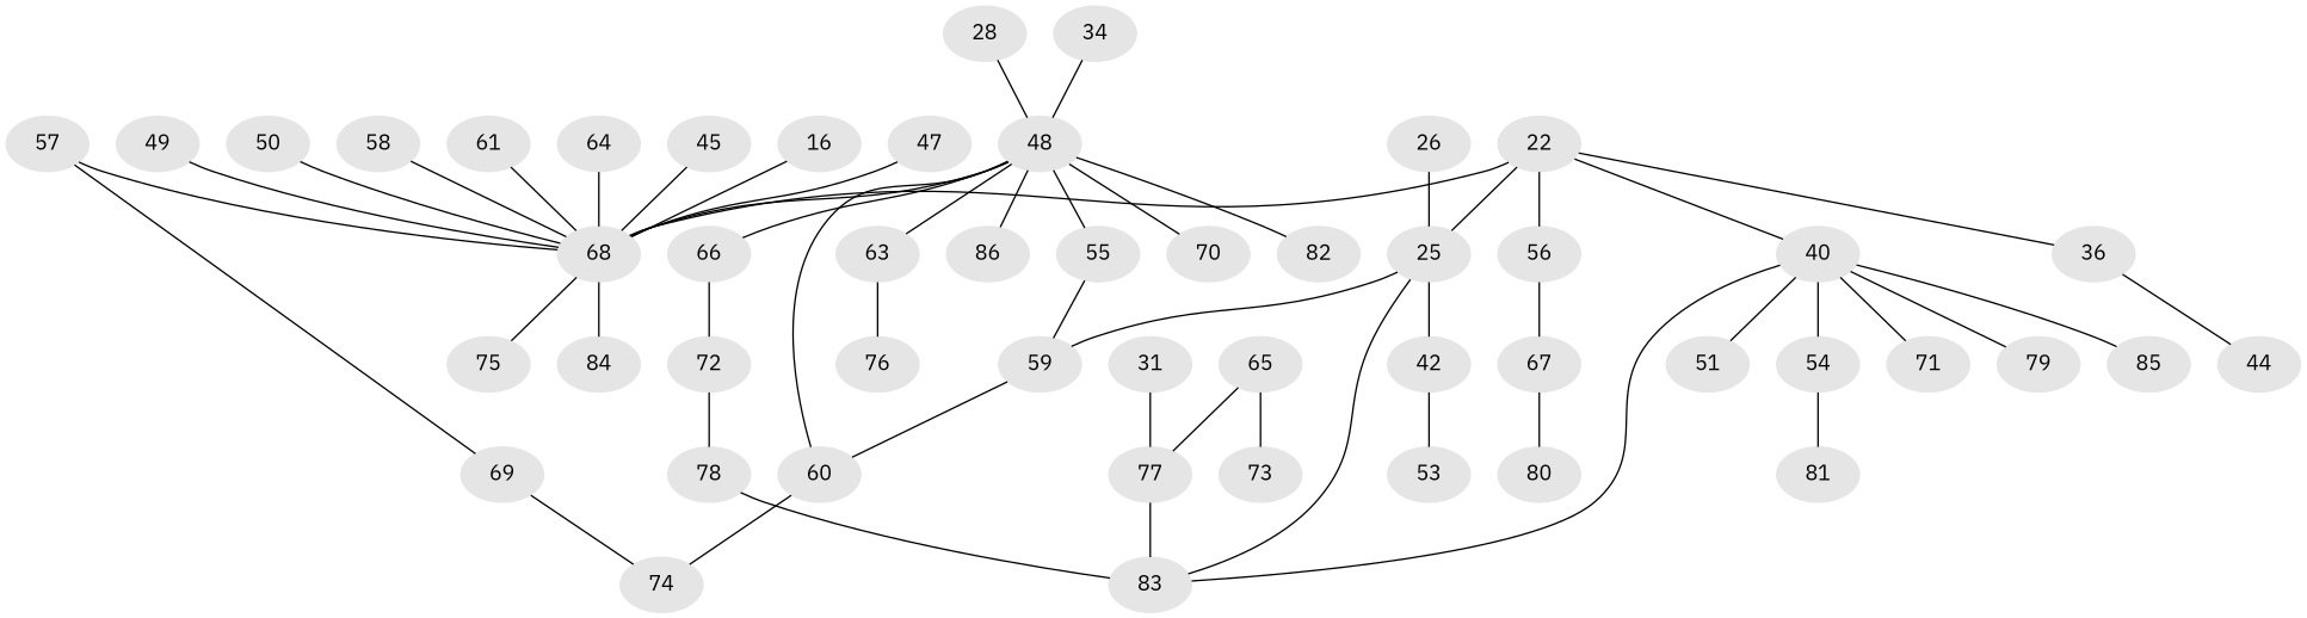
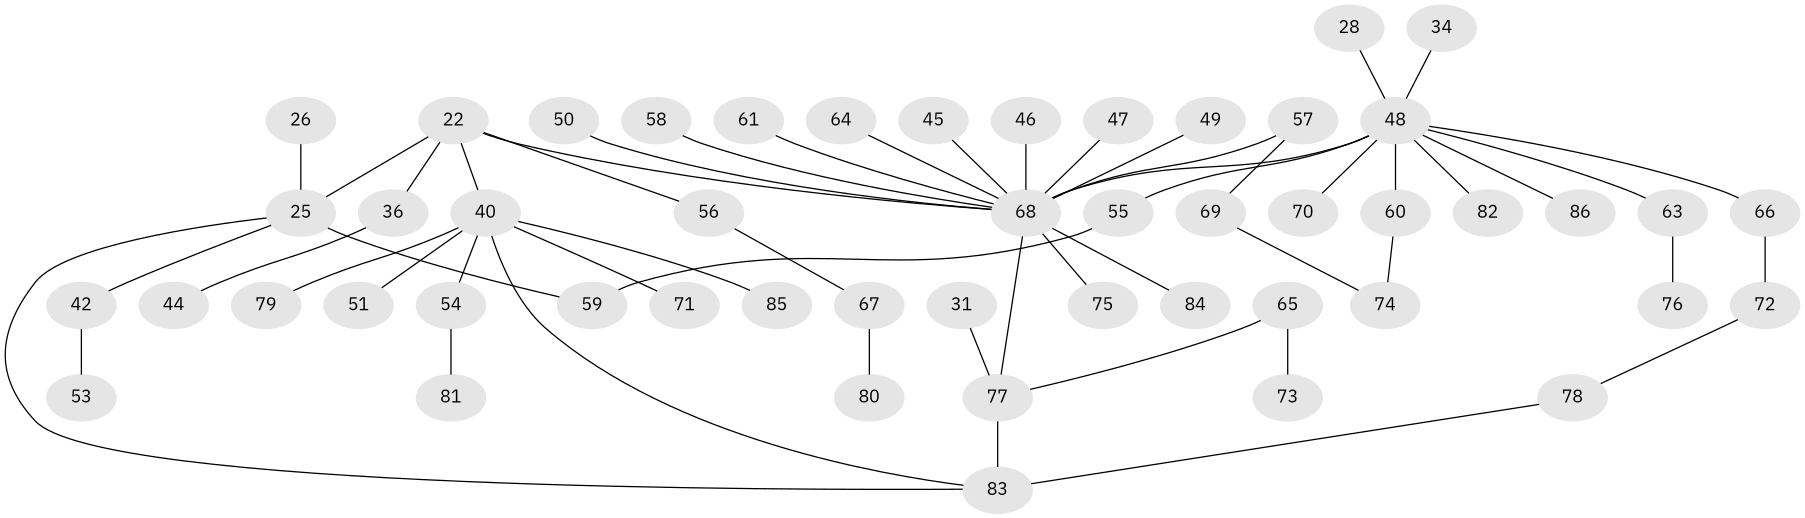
  graph {
    fontname="IBM Plex Sans"
    node [color=gray90 fontname="IBM Plex Sans" style=filled]
    edge [fontname="IBM Plex Sans"]
    22 [super="+2"]
    25 [super="+9"]
    36
    40 [super="+38+33"]
    56 [super="+52"]
    68 [super="+21+43+32+13+20+35+30"]
    42
    59
    83 [super="+6+10"]
    44
    51
    54
    71
    79
    85
    67
    77 [super="+14"]
    75
    84
    n20 [label=26]
    53
    60
    48 [super="+18+41"]
    55 [super="+23+26+39"]
    63
    66
    70
    82
    86
    28
    31
    34
    81
    45
-   46 [label=16]
+   46
    47
    74
    76
    72
    49
    50
    80
    57
    69
    58
    61
    64
    65
    73
    78
    22 -- 25 [weight=2]
    22 -- 36
    22 -- 40
    22 -- 56
    22 -- 68
    25 -- 42
    25 -- 59
    25 -- 83
    36 -- 44
    40 -- 83
    40 -- 51
    40 -- 54
    40 -- 71
    40 -- 79
    40 -- 85
    56 -- 67
+   68 -- 77
    68 -- 75
    68 -- 84
    42 -- 53
-   59 -- 60
    54 -- 81
    67 -- 80
    77 -- 83 [weight=2]
    n20 -- 25
    60 -- 74
    48 -- 68 [weight=2]
    48 -- 60
    48 -- 55
    48 -- 63
    48 -- 66
    48 -- 70
    48 -- 82
    48 -- 86
    55 -- 59
    63 -- 76
    66 -- 72
    28 -- 48
    31 -- 77
    34 -- 48
    45 -- 68
    46 -- 68
    47 -- 68
    72 -- 78
    49 -- 68
    50 -- 68
    57 -- 68
    57 -- 69
    69 -- 74
    58 -- 68
    61 -- 68
    64 -- 68
    65 -- 77
    65 -- 73
    78 -- 83
  }
